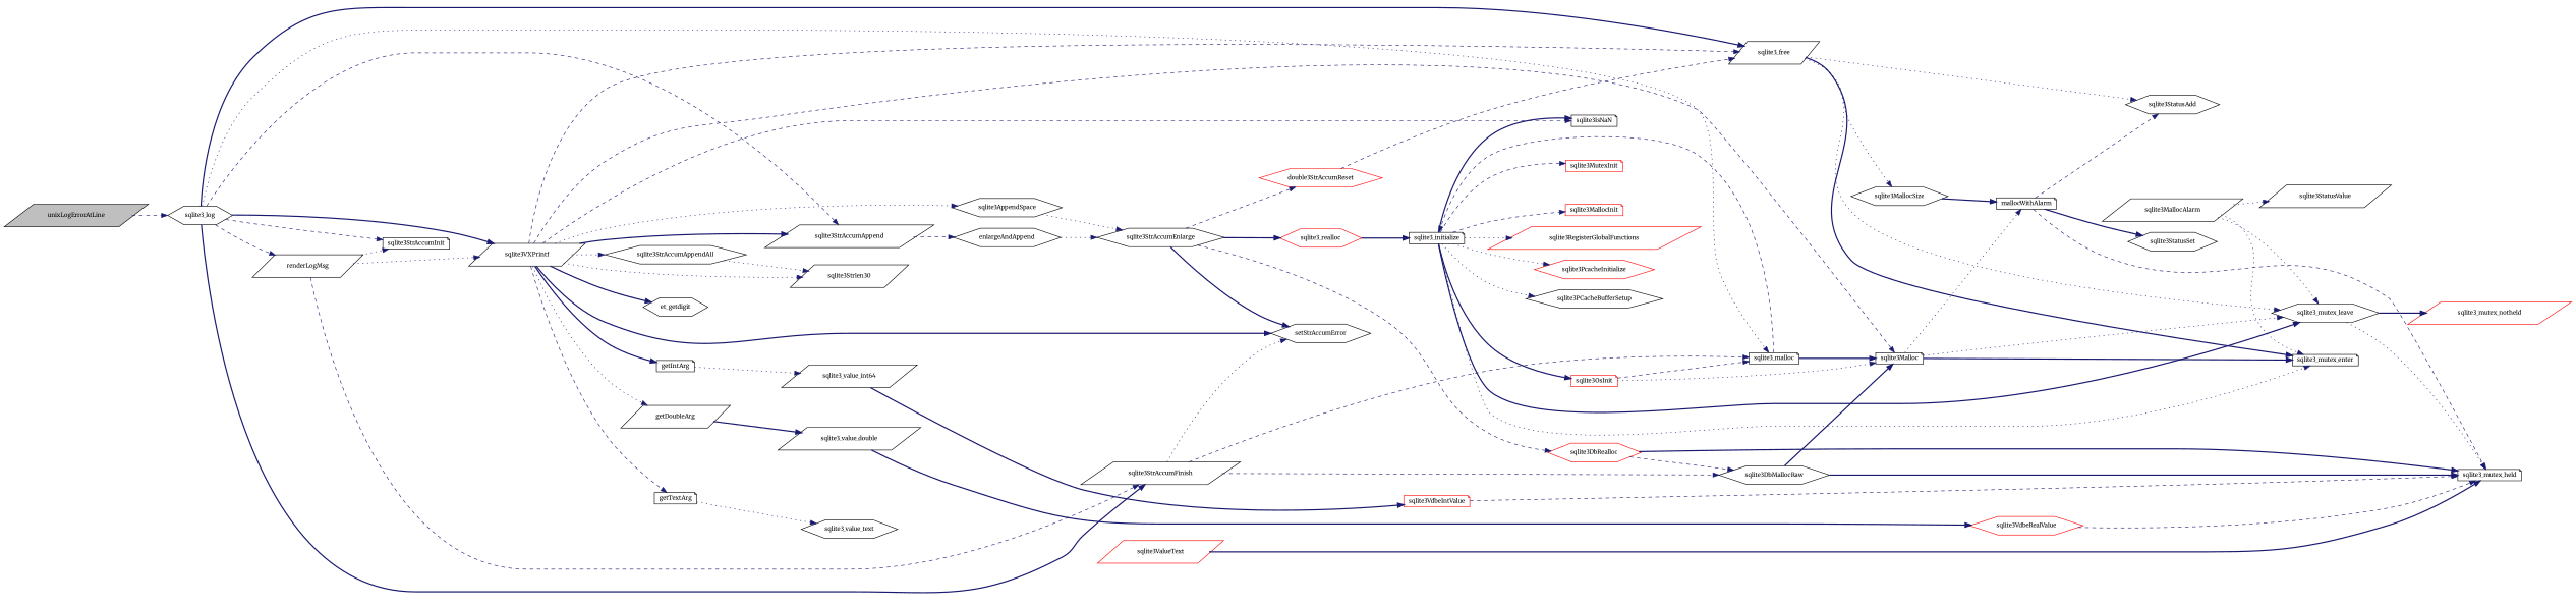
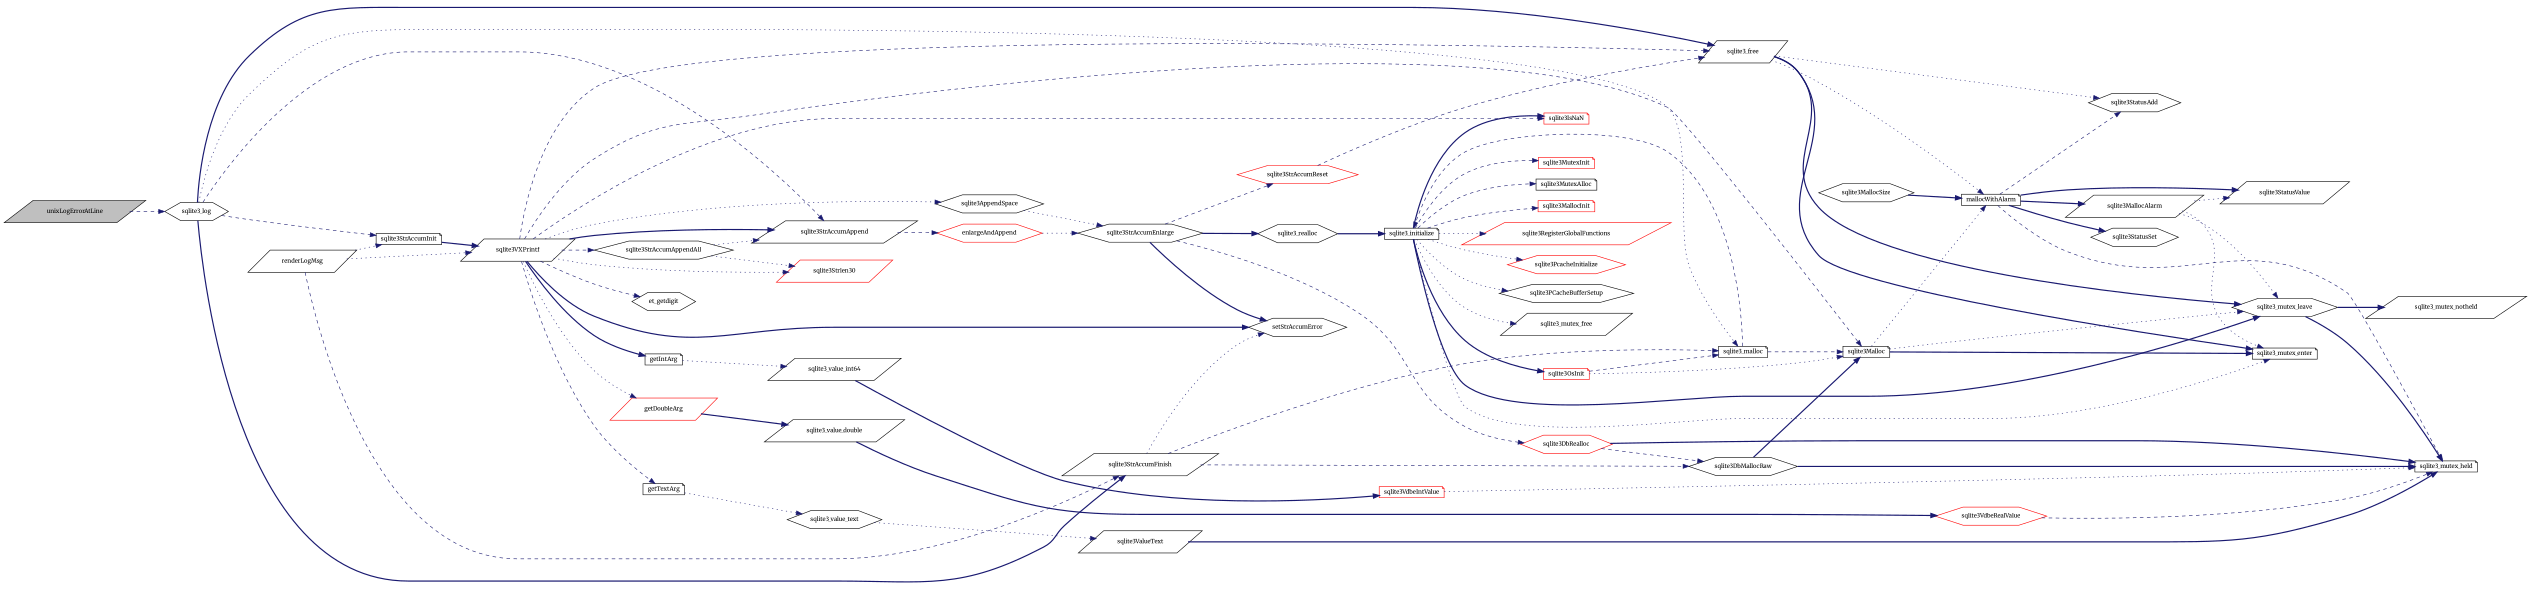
  digraph {
    fontname=Merriweather
    rankdir=LR
    node [color=black fillcolor=white fontname=Merriweather fontsize=10 shape=hexagon style=filled]
    edge [color=midnightblue fontname=Merriweather fontsize=10 labelfontname=FreeSans labelfontsize=10 style=dotted]
    n1 [fillcolor=grey75 fontcolor=black height=0.2 label=unixLogErrorAtLine shape=parallelogram width=0.4]
    n2 [height=0.2 label=sqlite3_log width=0.4]
    n3 [height=0.2 label=renderLogMsg shape=parallelogram width=0.4]
    n4 [height=0.2 label=sqlite3StrAccumInit shape=note width=0.4]
    n5 [height=0.2 label=sqlite3VXPrintf shape=parallelogram width=0.4]
    n6 [height=0.2 label=sqlite3StrAccumAppend shape=parallelogram width=0.4]
    n7 [height=0.2 label=sqlite3_free shape=parallelogram width=0.4]
    n8 [height=0.2 label=sqlite3_malloc shape=note width=0.4]
    n9 [height=0.2 label=sqlite3StrAccumFinish shape=parallelogram width=0.4]
    n10 [height=0.2 label=setStrAccumError width=0.4]
    n11 [height=0.2 label=sqlite3Malloc shape=note width=0.4]
-   n12 [height=0.2 label=sqlite3IsNaN shape=note width=0.4]
+   n12 [color=red height=0.2 label=sqlite3IsNaN shape=note width=0.4]
    n13 [height=0.2 label=getIntArg shape=note width=0.4]
-   n14 [height=0.2 label=getDoubleArg shape=parallelogram width=0.4]
-   n15 [height=0.2 label=sqlite3Strlen30 shape=parallelogram width=0.4]
+   n14 [color=red height=0.2 label=getDoubleArg shape=parallelogram width=0.4]
+   n15 [color=red height=0.2 label=sqlite3Strlen30 shape=parallelogram width=0.4]
    n16 [height=0.2 label=et_getdigit width=0.4]
    n17 [height=0.2 label=getTextArg shape=note width=0.4]
    n18 [height=0.2 label=sqlite3StrAccumAppendAll width=0.4]
    n19 [height=0.2 label=sqlite3AppendSpace width=0.4]
-   n20 [height=0.2 label=enlargeAndAppend width=0.4]
+   n20 [color=red height=0.2 label=enlargeAndAppend width=0.4]
    n21 [height=0.2 label=sqlite3_mutex_enter shape=note width=0.4]
    n22 [height=0.2 label=sqlite3StatusAdd width=0.4]
    n23 [height=0.2 label=sqlite3MallocSize width=0.4]
    n24 [height=0.2 label=sqlite3_mutex_leave width=0.4]
    n25 [height=0.2 label=sqlite3_initialize shape=note width=0.4]
    n26 [height=0.2 label=sqlite3DbMallocRaw width=0.4]
    n27 [height=0.2 label=mallocWithAlarm shape=note width=0.4]
    n28 [height=0.2 label=sqlite3_value_int64 shape=parallelogram width=0.4]
    n29 [height=0.2 label=sqlite3_value_double shape=parallelogram width=0.4]
    n30 [height=0.2 label=sqlite3_value_text width=0.4]
    n31 [height=0.2 label=sqlite3StrAccumEnlarge width=0.4]
-   n32 [color=red height=0.2 label=double3StrAccumReset width=0.4]
+   n32 [color=red height=0.2 label=sqlite3StrAccumReset width=0.4]
    n33 [color=red height=0.2 label=sqlite3DbRealloc width=0.4]
-   n34 [color=red height=0.2 label=sqlite3_realloc width=0.4]
+   n34 [height=0.2 label=sqlite3_realloc width=0.4]
    n35 [height=0.2 label=sqlite3_mutex_held shape=note width=0.4]
-   n36 [color=red height=0.2 label=sqlite3_mutex_notheld shape=parallelogram width=0.4]
+   n36 [height=0.2 label=sqlite3_mutex_notheld shape=parallelogram width=0.4]
    n37 [height=0.2 label=sqlite3StatusSet width=0.4]
    n38 [height=0.2 label=sqlite3StatusValue shape=parallelogram width=0.4]
    n39 [height=0.2 label=sqlite3MallocAlarm shape=parallelogram width=0.4]
    n40 [color=red height=0.2 label=sqlite3MutexInit shape=note width=0.4]
+   n41 [height=0.2 label=sqlite3MutexAlloc shape=note width=0.4]
    n42 [color=red height=0.2 label=sqlite3MallocInit shape=note width=0.4]
    n43 [color=red height=0.2 label=sqlite3RegisterGlobalFunctions shape=parallelogram width=0.4]
    n44 [color=red height=0.2 label=sqlite3PcacheInitialize width=0.4]
    n45 [color=red height=0.2 label=sqlite3OsInit shape=note width=0.4]
    n46 [height=0.2 label=sqlite3PCacheBufferSetup width=0.4]
+   n47 [height=0.2 label=sqlite3_mutex_free shape=parallelogram width=0.4]
    n48 [color=red height=0.2 label=sqlite3VdbeIntValue shape=note width=0.4]
    n49 [color=red height=0.2 label=sqlite3VdbeRealValue width=0.4]
-   n50 [color=red height=0.2 label=sqlite3ValueText shape=parallelogram width=0.4]
+   n50 [height=0.2 label=sqlite3ValueText shape=parallelogram width=0.4]
    n1 -> n2 [style=dashed]
-   n2 -> n3 [style=dashed]
    n2 -> n4 [style=dashed]
-   n2 -> n5 [style=bold]
+   n4 -> n5 [style=bold]
    n2 -> n6 [style=dashed]
    n2 -> n7 [style=bold]
    n2 -> n8
    n2 -> n9 [style=bold]
    n3 -> n4
    n3 -> n5
    n3 -> n9 [style=dashed]
    n5 -> n6 [style=bold]
    n5 -> n7 [style=dashed]
    n5 -> n10 [style=bold]
    n5 -> n11 [style=dashed]
    n5 -> n12 [style=dashed]
    n5 -> n13 [style=bold]
    n5 -> n14
    n5 -> n15
-   n5 -> n16 [style=bold]
+   n5 -> n16 [style=dashed]
    n5 -> n17 [style=dashed]
-   n5 -> n18
+   n5 -> n18 [style=dashed]
    n5 -> n19
    n6 -> n20 [style=dashed]
    n7 -> n21 [style=bold]
    n7 -> n22
-   n7 -> n23
-   n7 -> n24
-   n8 -> n11 [style=bold]
+   n7 -> n27
+   n7 -> n24 [style=bold]
+   n8 -> n11 [style=dashed]
    n8 -> n25 [style=dashed]
    n9 -> n8 [style=dashed]
    n9 -> n10
    n9 -> n26 [style=dashed]
    n11 -> n21 [style=bold]
    n11 -> n24
    n11 -> n27
    n13 -> n28
    n14 -> n29 [style=bold]
    n17 -> n30
+   n18 -> n6
    n18 -> n15
    n19 -> n31
    n20 -> n31
    n23 -> n27 [style=bold]
-   n24 -> n35
+   n24 -> n35 [style=bold]
    n24 -> n36 [style=bold]
    n25 -> n12 [style=bold]
    n25 -> n21
    n25 -> n24 [style=bold]
    n25 -> n40 [style=dashed]
+   n25 -> n41 [style=dashed]
    n25 -> n42 [style=dashed]
    n25 -> n43
    n25 -> n44
    n25 -> n45 [style=bold]
    n25 -> n46
+   n25 -> n47
    n26 -> n11 [style=bold]
    n26 -> n35 [style=bold]
    n27 -> n22 [style=dashed]
    n27 -> n35 [style=dashed]
    n27 -> n37 [style=bold]
+   n27 -> n38 [style=bold]
+   n27 -> n39 [style=bold]
    n28 -> n48 [style=bold]
    n29 -> n49 [style=bold]
+   n30 -> n50
    n31 -> n10 [style=bold]
    n31 -> n32 [style=dashed]
    n31 -> n33 [style=dashed]
    n31 -> n34 [style=bold]
    n32 -> n7 [style=dashed]
    n33 -> n26 [style=dashed]
    n33 -> n35 [style=bold]
    n34 -> n25 [style=bold]
    n39 -> n21
    n39 -> n24
    n39 -> n38
    n45 -> n8 [style=dashed]
    n45 -> n11
-   n48 -> n35 [style=dashed]
+   n48 -> n35
    n49 -> n35 [style=dashed]
    n50 -> n35 [style=bold]
  }
